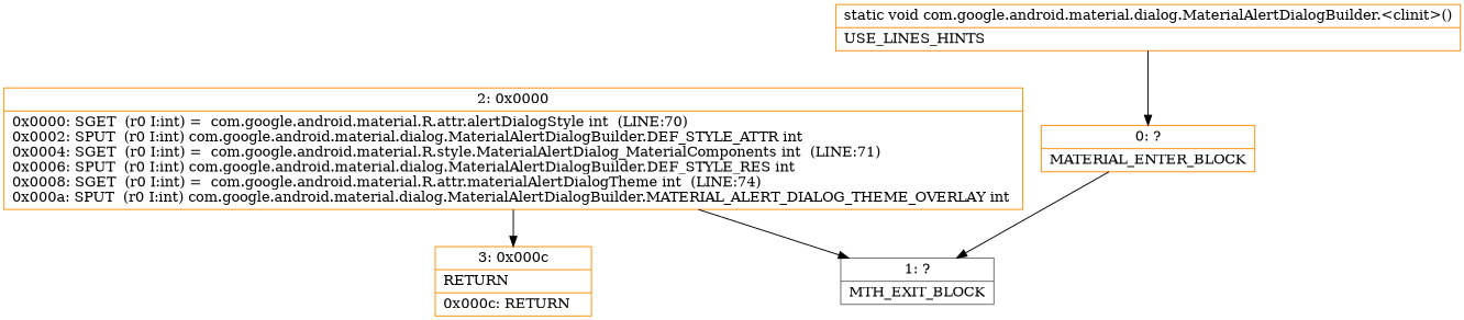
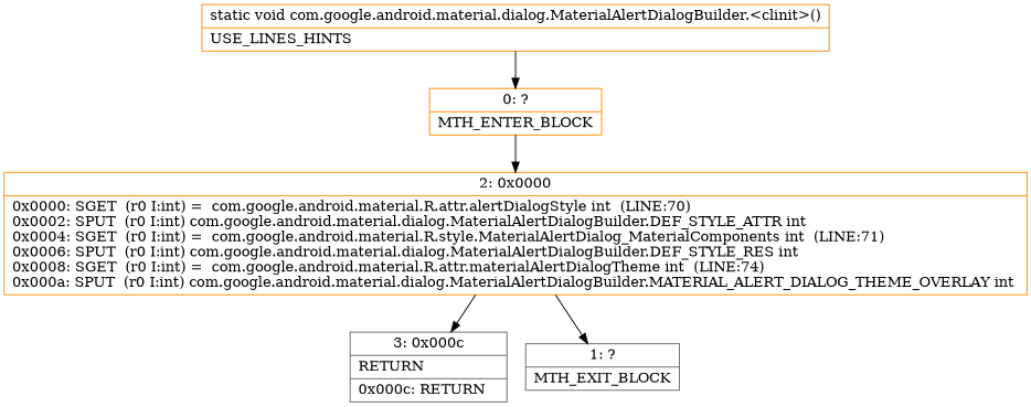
  digraph {
    node [color=darkorange shape=record]
-   n1 [label="{0\:\ ?|MATERIAL_ENTER_BLOCK\l}"]
+   n1 [label="{0\:\ ?|MTH_ENTER_BLOCK\l}"]
    n2 [label="{2\:\ 0x0000|0x0000: SGET  (r0 I:int) =  com.google.android.material.R.attr.alertDialogStyle int  (LINE:70)\l0x0002: SPUT  (r0 I:int) com.google.android.material.dialog.MaterialAlertDialogBuilder.DEF_STYLE_ATTR int \l0x0004: SGET  (r0 I:int) =  com.google.android.material.R.style.MaterialAlertDialog_MaterialComponents int  (LINE:71)\l0x0006: SPUT  (r0 I:int) com.google.android.material.dialog.MaterialAlertDialogBuilder.DEF_STYLE_RES int \l0x0008: SGET  (r0 I:int) =  com.google.android.material.R.attr.materialAlertDialogTheme int  (LINE:74)\l0x000a: SPUT  (r0 I:int) com.google.android.material.dialog.MaterialAlertDialogBuilder.MATERIAL_ALERT_DIALOG_THEME_OVERLAY int \l}"]
-   n3 [label="{3\:\ 0x000c|RETURN\l|0x000c: RETURN   \l}"]
+   n3 [color=gray40 label="{3\:\ 0x000c|RETURN\l|0x000c: RETURN   \l}"]
    n4 [color=gray40 label="{1\:\ ?|MTH_EXIT_BLOCK\l}"]
    n5 [label="{static void com.google.android.material.dialog.MaterialAlertDialogBuilder.\<clinit\>()  | USE_LINES_HINTS\l}"]
-   n1 -> n4
+   n1 -> n2
    n2 -> n3
    n2 -> n4
    n5 -> n1
  }
